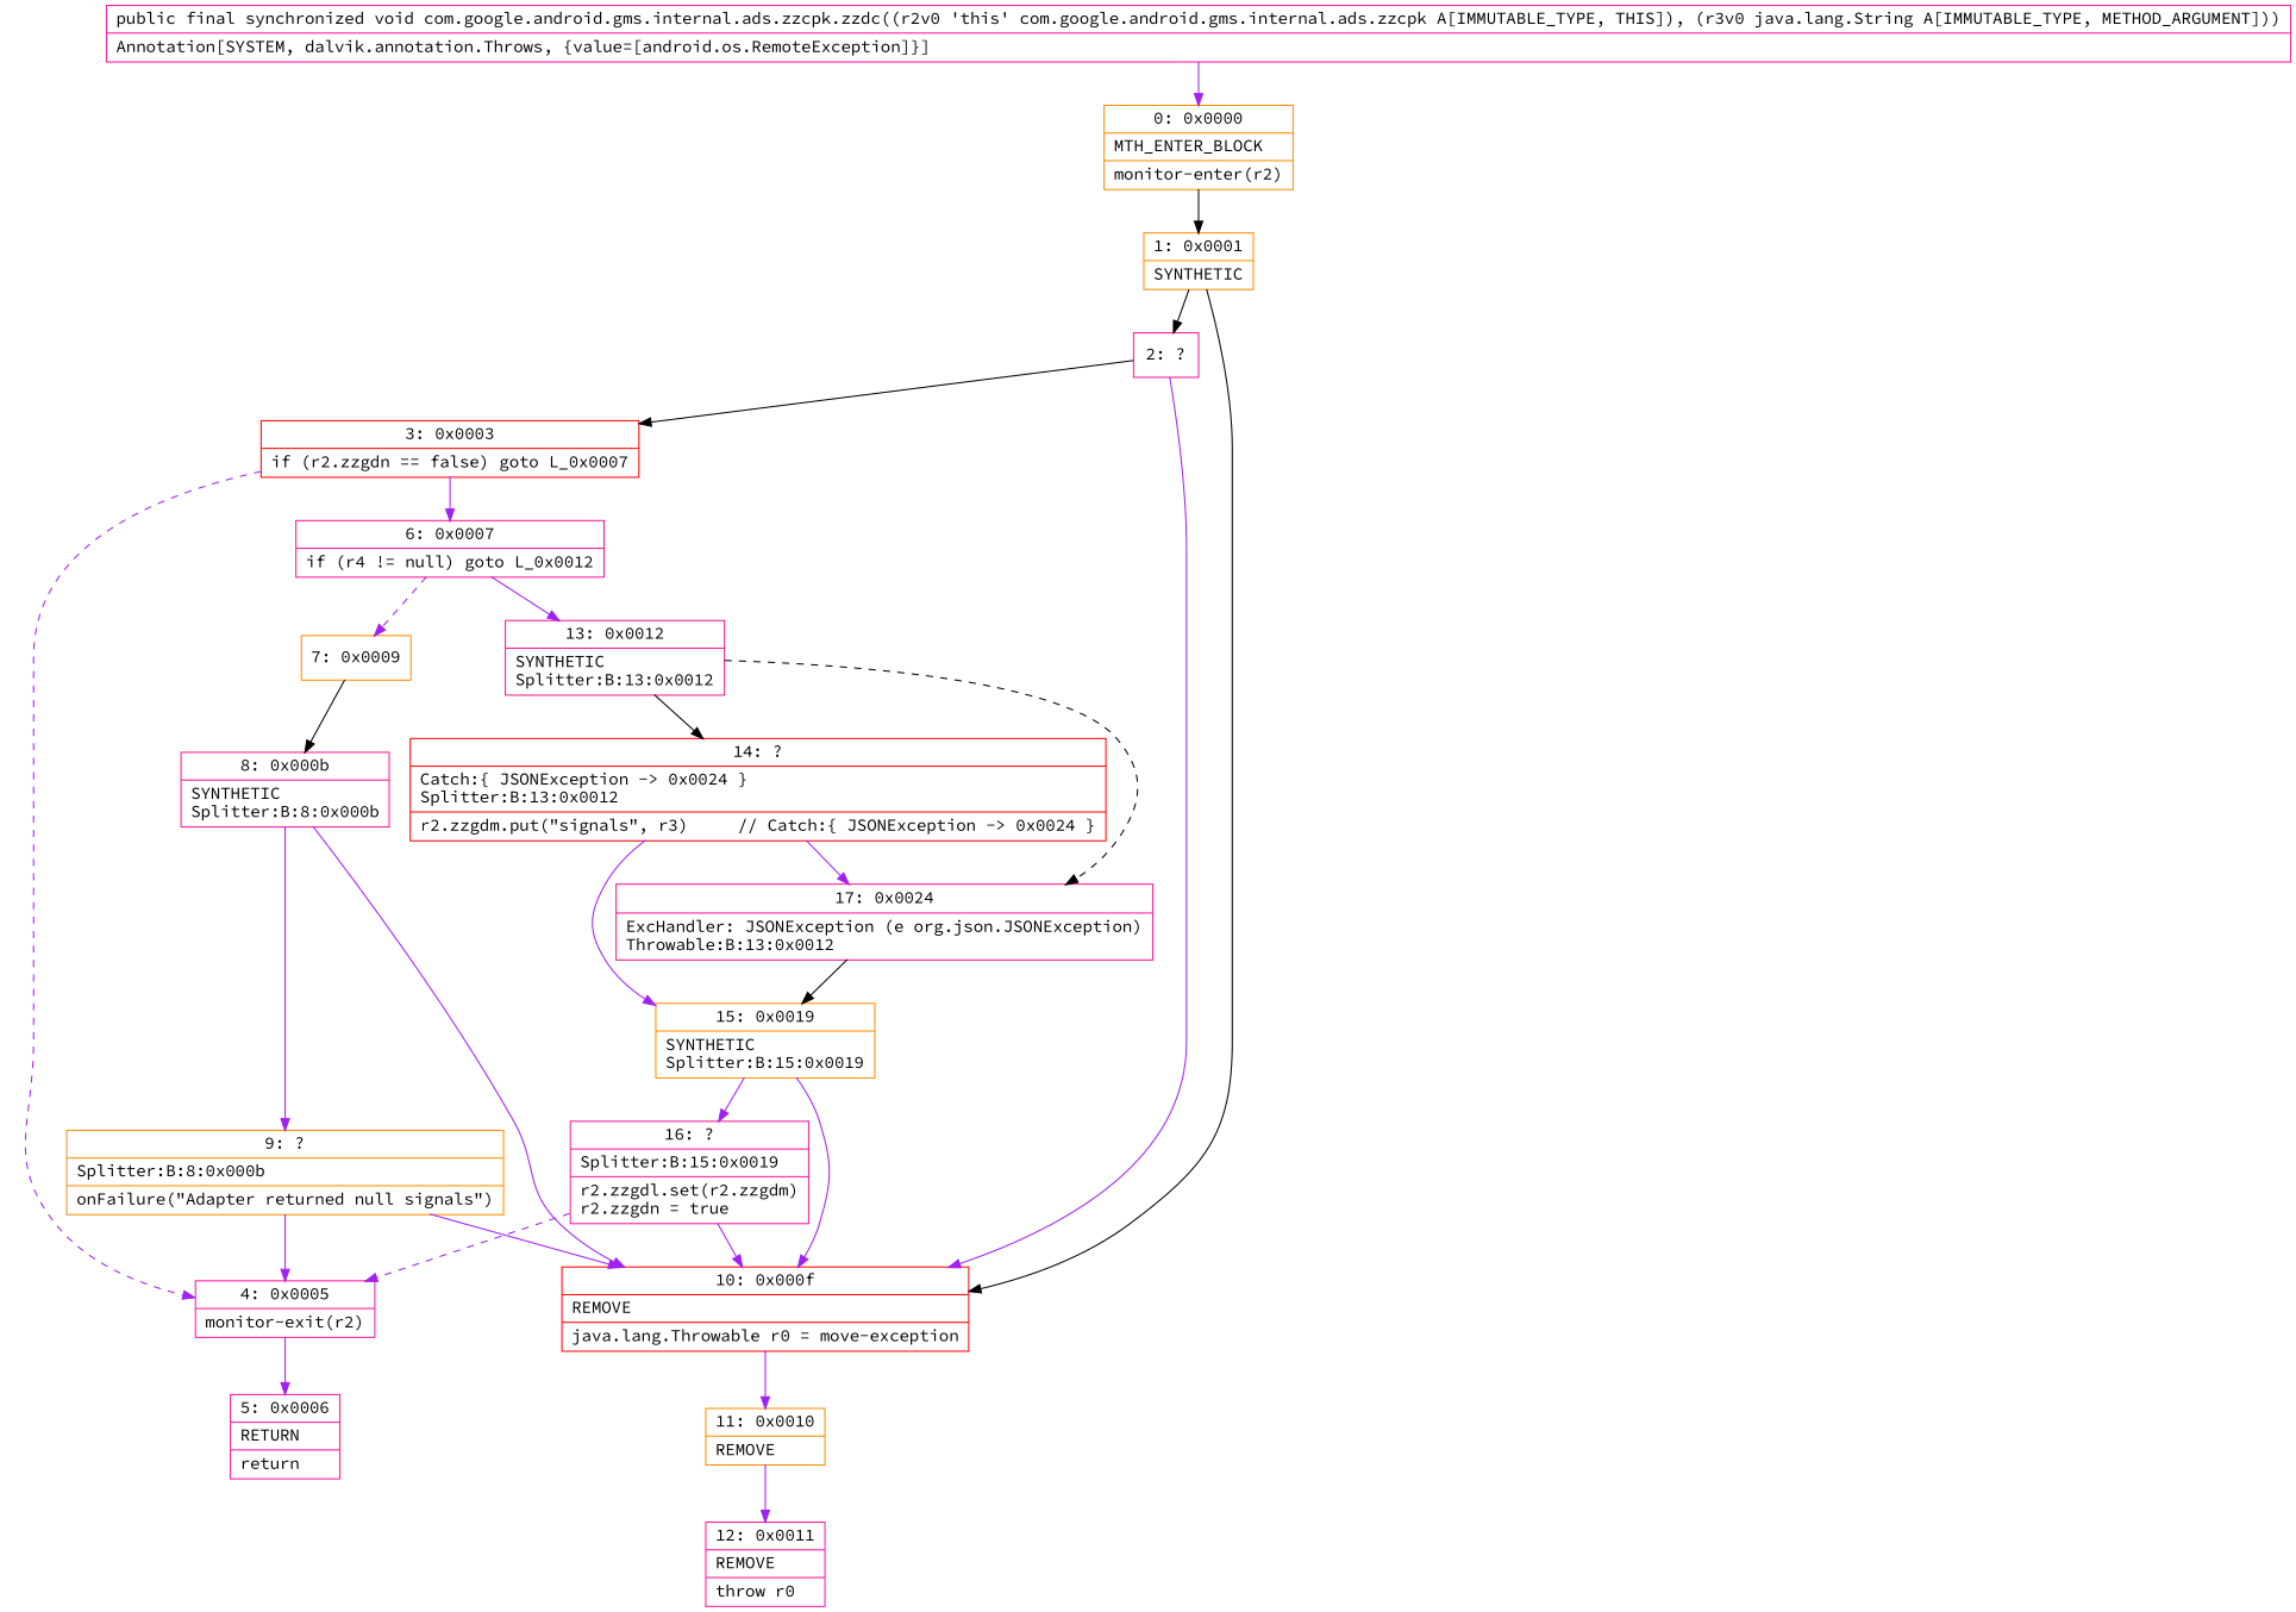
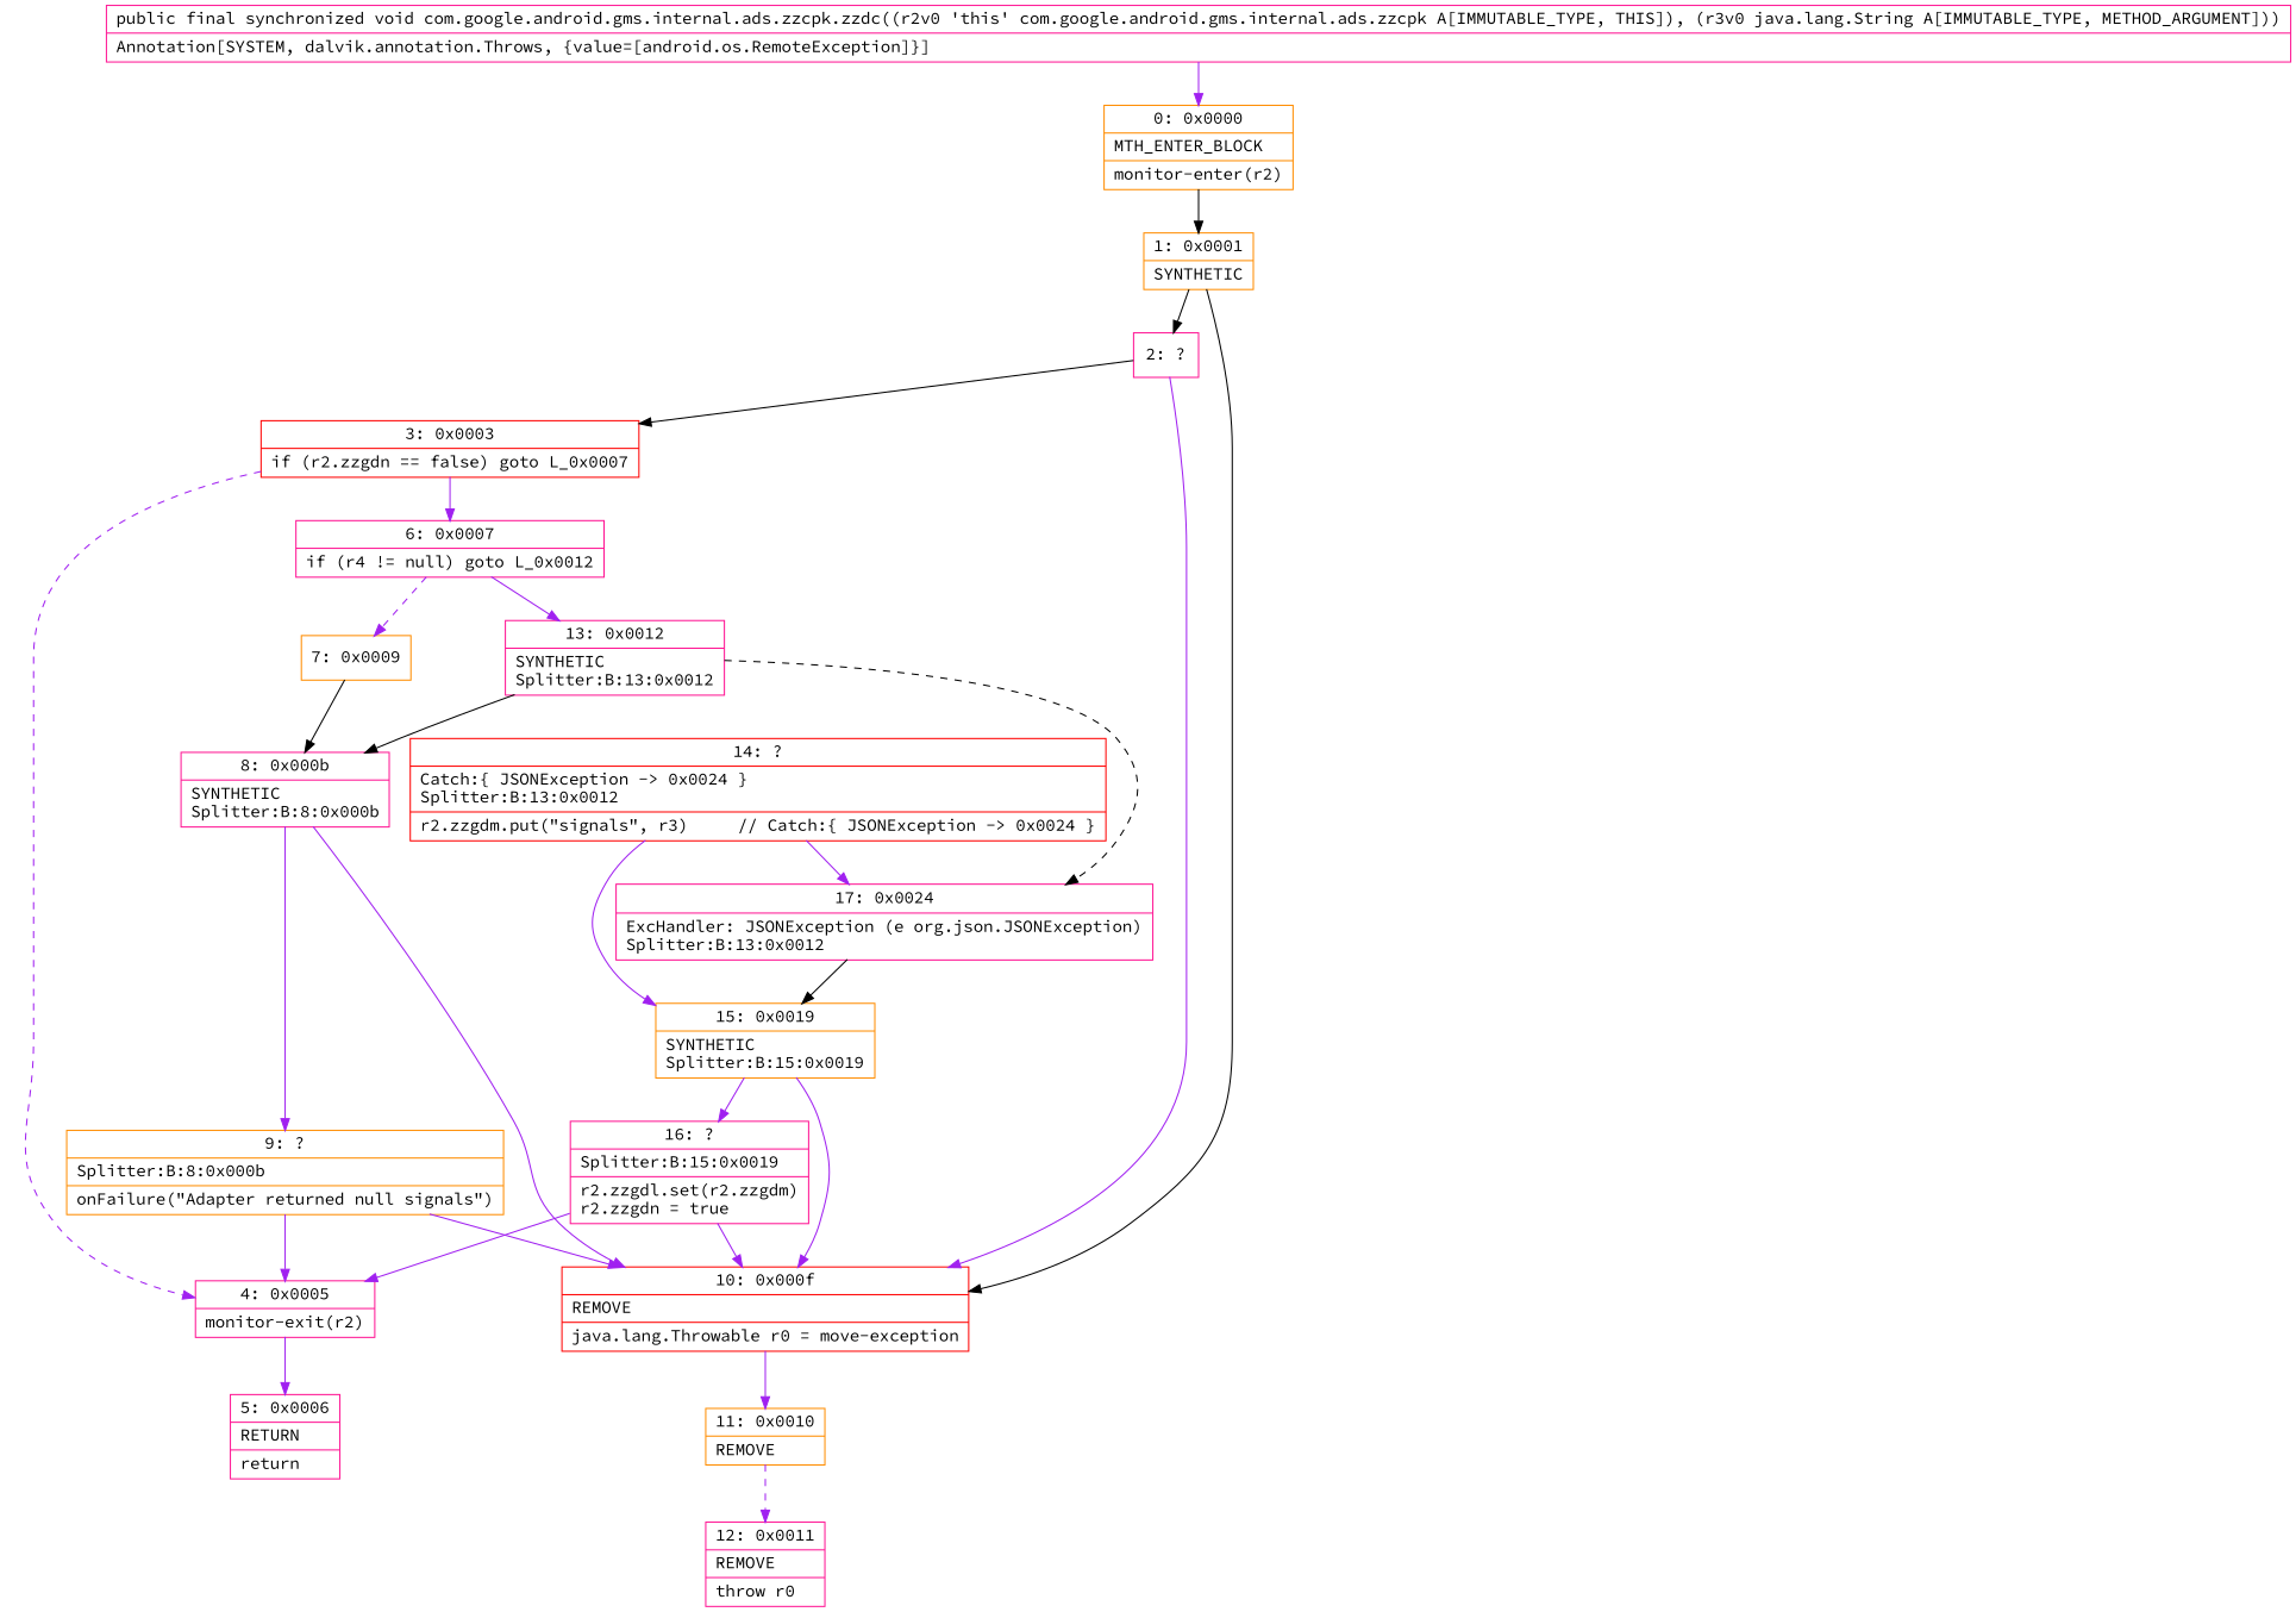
  digraph {
    fontname="Source Code Pro"
    node [color=deeppink fontname="Source Code Pro" shape=record]
    edge [color=purple fontname="Source Code Pro"]
    n1 [color=darkorange label="{0\:\ 0x0000|MTH_ENTER_BLOCK\l|monitor\-enter(r2)\l}"]
    n2 [color=darkorange label="{1\:\ 0x0001|SYNTHETIC\l}"]
    n3 [label="{2\:\ ?}"]
    n4 [color=red label="{10\:\ 0x000f|REMOVE\l|java.lang.Throwable r0 = move\-exception\l}"]
    n5 [color=red label="{3\:\ 0x0003|if (r2.zzgdn == false) goto L_0x0007\l}"]
    n6 [color=darkorange label="{11\:\ 0x0010|REMOVE\l}"]
    n7 [label="{4\:\ 0x0005|monitor\-exit(r2)\l}"]
    n8 [label="{6\:\ 0x0007|if (r4 != null) goto L_0x0012\l}"]
    n9 [label="{5\:\ 0x0006|RETURN\l|return\l}"]
    n10 [color=darkorange label="{7\:\ 0x0009}"]
    n11 [label="{13\:\ 0x0012|SYNTHETIC\lSplitter:B:13:0x0012\l}"]
    n12 [label="{8\:\ 0x000b|SYNTHETIC\lSplitter:B:8:0x000b\l}"]
    n13 [color=red label="{14\:\ ?|Catch:\{ JSONException \-\> 0x0024 \}\lSplitter:B:13:0x0012\l|r2.zzgdm.put(\"signals\", r3)     \/\/ Catch:\{ JSONException \-\> 0x0024 \}\l}"]
-   n14 [label="{17\:\ 0x0024|ExcHandler: JSONException (e org.json.JSONException)\lThrowable:B:13:0x0012\l}"]
+   n14 [label="{17\:\ 0x0024|ExcHandler: JSONException (e org.json.JSONException)\lSplitter:B:13:0x0012\l}"]
    n15 [color=darkorange label="{9\:\ ?|Splitter:B:8:0x000b\l|onFailure(\"Adapter returned null signals\")\l}"]
    n16 [label="{12\:\ 0x0011|REMOVE\l|throw r0\l}"]
    n17 [color=darkorange label="{15\:\ 0x0019|SYNTHETIC\lSplitter:B:15:0x0019\l}"]
    n18 [label="{16\:\ ?|Splitter:B:15:0x0019\l|r2.zzgdl.set(r2.zzgdm)\lr2.zzgdn = true\l}"]
    n19 [label="{public final synchronized void com.google.android.gms.internal.ads.zzcpk.zzdc((r2v0 'this' com.google.android.gms.internal.ads.zzcpk A[IMMUTABLE_TYPE, THIS]), (r3v0 java.lang.String A[IMMUTABLE_TYPE, METHOD_ARGUMENT]))  | Annotation[SYSTEM, dalvik.annotation.Throws, \{value=[android.os.RemoteException]\}]\l}"]
    n1 -> n2 [color=black]
    n2 -> n3 [color=black]
    n2 -> n4 [color=black]
    n3 -> n4
    n3 -> n5 [color=black]
    n4 -> n6
    n5 -> n7 [style=dashed]
    n5 -> n8
-   n6 -> n16
+   n6 -> n16 [style=dashed]
    n7 -> n9
    n8 -> n10 [style=dashed]
    n8 -> n11
    n10 -> n12 [color=black]
-   n11 -> n13 [color=black]
+   n11 -> n12 [color=black]
    n11 -> n14 [color=black style=dashed]
    n12 -> n4
    n12 -> n15
    n13 -> n14
    n13 -> n17
    n14 -> n17 [color=black]
    n15 -> n4
    n15 -> n7
    n17 -> n4
    n17 -> n18
    n18 -> n4
-   n18 -> n7 [style=dashed]
+   n18 -> n7
    n19 -> n1
  }
